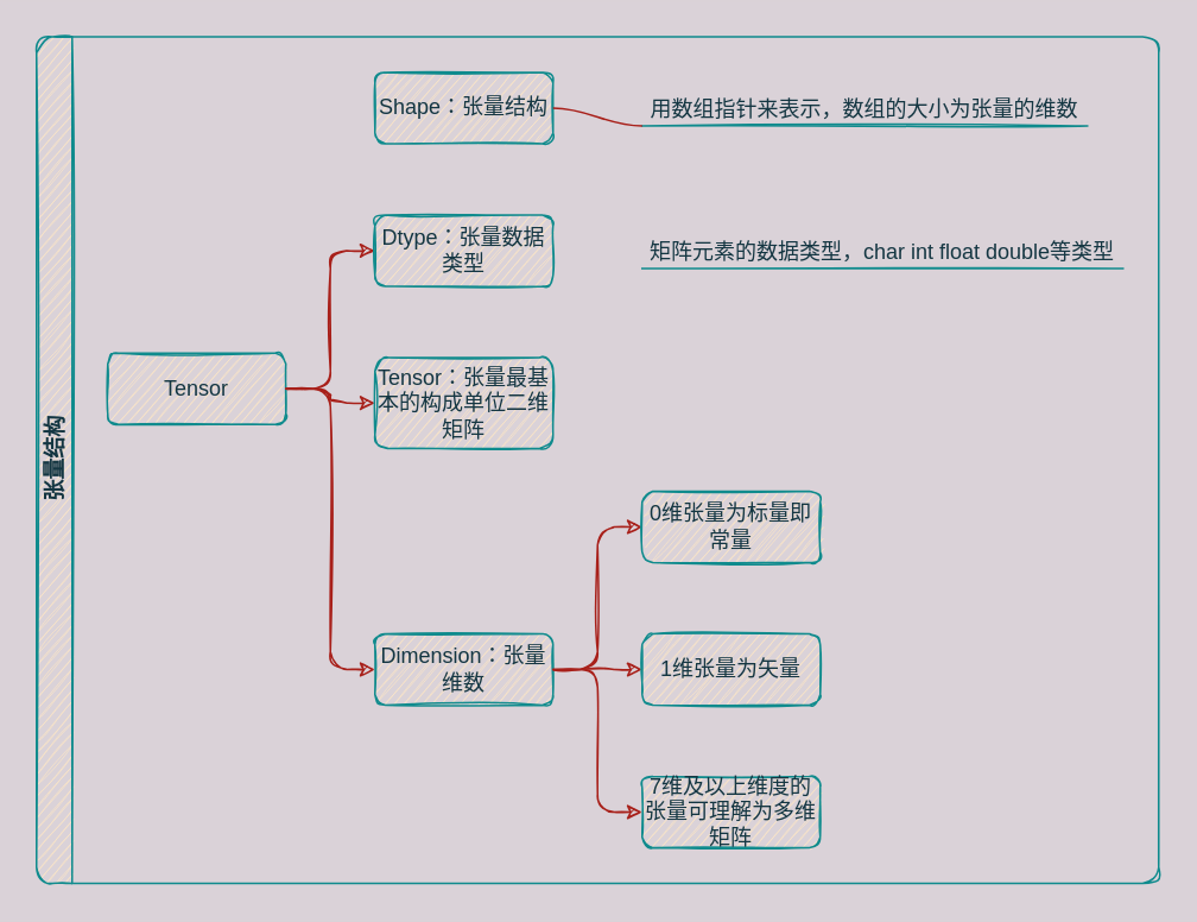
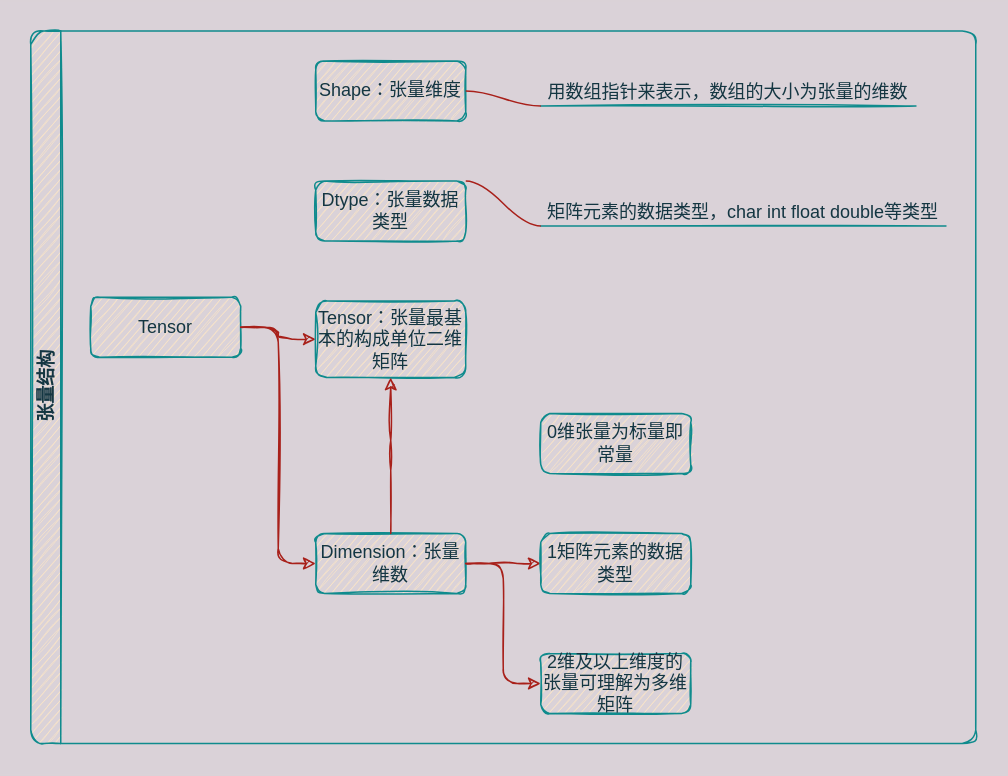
  <mxCell id="0" />
  <mxCell id="1" parent="0" />
  <mxCell id="2" value="张量结构&lt;br&gt;" style="swimlane;html=1;startSize=20;horizontal=0;childLayout=treeLayout;horizontalTree=1;resizable=0;containerType=tree;fillColor=#FAE5C7;strokeColor=#0F8B8D;fontColor=#143642;rounded=1;sketch=1;" parent="1" vertex="1"><mxGeometry x="20" y="20" width="630" height="475" as="geometry"><mxRectangle x="260" y="270" width="30" height="70" as="alternateBounds" /></mxGeometry></mxCell>
  <mxCell id="3" value="Tensor" style="whiteSpace=wrap;html=1;fillColor=#FAE5C7;strokeColor=#0F8B8D;fontColor=#143642;rounded=1;sketch=1;" parent="2" vertex="1"><mxGeometry x="40" y="177.5" width="100" height="40" as="geometry" /></mxCell>
- <mxCell id="4" value="Shape：张量结构" style="whiteSpace=wrap;html=1;fillColor=#FAE5C7;strokeColor=#0F8B8D;fontColor=#143642;rounded=1;sketch=1;" parent="2" vertex="1"><mxGeometry x="190" y="20" width="100" height="40" as="geometry" /></mxCell>
- <mxCell id="5" value="" style="edgeStyle=elbowEdgeStyle;elbow=horizontal;html=1;labelBackgroundColor=#DAD2D8;strokeColor=#A8201A;fontColor=#143642;sketch=1;" parent="2" source="3" target="6" edge="1"><mxGeometry relative="1" as="geometry" /></mxCell>
+ <mxCell id="4" value="Shape：张量维度" style="whiteSpace=wrap;html=1;fillColor=#FAE5C7;strokeColor=#0F8B8D;fontColor=#143642;rounded=1;sketch=1;" parent="2" vertex="1"><mxGeometry x="190" y="20" width="100" height="40" as="geometry" /></mxCell>
  <mxCell id="6" value="Dtype：张量数据类型" style="whiteSpace=wrap;html=1;fillColor=#FAE5C7;strokeColor=#0F8B8D;fontColor=#143642;rounded=1;sketch=1;" parent="2" vertex="1"><mxGeometry x="190" y="100" width="100" height="40" as="geometry" /></mxCell>
  <mxCell id="7" value="" style="edgeStyle=elbowEdgeStyle;elbow=horizontal;html=1;labelBackgroundColor=#DAD2D8;strokeColor=#A8201A;fontColor=#143642;sketch=1;" parent="2" source="3" target="8" edge="1"><mxGeometry relative="1" as="geometry"><mxPoint x="400" y="266.5" as="sourcePoint" /></mxGeometry></mxCell>
  <mxCell id="8" value="Tensor：张量最基本的构成单位二维矩阵" style="whiteSpace=wrap;html=1;fillColor=#FAE5C7;strokeColor=#0F8B8D;fontColor=#143642;rounded=1;sketch=1;" parent="2" vertex="1"><mxGeometry x="190" y="180" width="100" height="51" as="geometry" /></mxCell>
  <mxCell id="9" value="" style="edgeStyle=elbowEdgeStyle;elbow=horizontal;html=1;labelBackgroundColor=#DAD2D8;strokeColor=#A8201A;fontColor=#143642;sketch=1;" parent="2" source="3" target="10" edge="1"><mxGeometry relative="1" as="geometry"><mxPoint x="400" y="346.5" as="sourcePoint" /></mxGeometry></mxCell>
  <mxCell id="10" value="Dimension：张量维数" style="whiteSpace=wrap;html=1;fillColor=#FAE5C7;strokeColor=#0F8B8D;fontColor=#143642;rounded=1;sketch=1;" parent="2" vertex="1"><mxGeometry x="190" y="335" width="100" height="40" as="geometry" /></mxCell>
- <mxCell id="11" value="" style="edgeStyle=elbowEdgeStyle;elbow=horizontal;html=1;labelBackgroundColor=#DAD2D8;strokeColor=#A8201A;fontColor=#143642;sketch=1;" edge="1" target="12" source="10" parent="2"><mxGeometry relative="1" as="geometry"><mxPoint x="400" y="467.5" as="sourcePoint" /></mxGeometry></mxCell>
+ <mxCell id="11" value="" style="edgeStyle=elbowEdgeStyle;elbow=horizontal;html=1;labelBackgroundColor=#DAD2D8;strokeColor=#A8201A;fontColor=#143642;sketch=1;" edge="1" target="8" source="10" parent="2"><mxGeometry relative="1" as="geometry"><mxPoint x="400" y="467.5" as="sourcePoint" /></mxGeometry></mxCell>
  <mxCell id="12" value="0维张量为标量即常量" style="whiteSpace=wrap;html=1;fillColor=#FAE5C7;strokeColor=#0F8B8D;fontColor=#143642;rounded=1;sketch=1;" vertex="1" parent="2"><mxGeometry x="340" y="255" width="100" height="40" as="geometry" /></mxCell>
  <mxCell id="13" value="" style="edgeStyle=elbowEdgeStyle;elbow=horizontal;html=1;labelBackgroundColor=#DAD2D8;strokeColor=#A8201A;fontColor=#143642;sketch=1;" edge="1" target="14" source="10" parent="2"><mxGeometry relative="1" as="geometry"><mxPoint x="550" y="593" as="sourcePoint" /></mxGeometry></mxCell>
- <mxCell id="14" value="1维张量为矢量" style="whiteSpace=wrap;html=1;fillColor=#FAE5C7;strokeColor=#0F8B8D;fontColor=#143642;rounded=1;sketch=1;" vertex="1" parent="2"><mxGeometry x="340" y="335" width="100" height="40" as="geometry" /></mxCell>
+ <mxCell id="14" value="1矩阵元素的数据类型" style="whiteSpace=wrap;html=1;fillColor=#FAE5C7;strokeColor=#0F8B8D;fontColor=#143642;rounded=1;sketch=1;" vertex="1" parent="2"><mxGeometry x="340" y="335" width="100" height="40" as="geometry" /></mxCell>
  <mxCell id="15" value="" style="edgeStyle=elbowEdgeStyle;elbow=horizontal;html=1;labelBackgroundColor=#DAD2D8;strokeColor=#A8201A;fontColor=#143642;sketch=1;" edge="1" target="16" source="10" parent="2"><mxGeometry relative="1" as="geometry"><mxPoint x="550" y="609" as="sourcePoint" /></mxGeometry></mxCell>
- <mxCell id="16" value="7维及以上维度的张量可理解为多维矩阵&lt;br&gt;" style="whiteSpace=wrap;html=1;fillColor=#FAE5C7;strokeColor=#0F8B8D;fontColor=#143642;rounded=1;sketch=1;" vertex="1" parent="2"><mxGeometry x="340" y="415" width="100" height="40" as="geometry" /></mxCell>
+ <mxCell id="16" value="2维及以上维度的张量可理解为多维矩阵&lt;br&gt;" style="whiteSpace=wrap;html=1;fillColor=#FAE5C7;strokeColor=#0F8B8D;fontColor=#143642;rounded=1;sketch=1;" vertex="1" parent="2"><mxGeometry x="340" y="415" width="100" height="40" as="geometry" /></mxCell>
  <mxCell id="17" value="矩阵元素的数据类型，char int float double等类型" style="whiteSpace=wrap;html=1;shape=partialRectangle;top=0;left=0;bottom=1;right=0;points=[[0,1],[1,1]];fillColor=none;align=center;verticalAlign=bottom;routingCenterY=0.5;snapToPoint=1;recursiveResize=0;autosize=1;treeFolding=1;treeMoving=1;newEdgeStyle={&quot;edgeStyle&quot;:&quot;entityRelationEdgeStyle&quot;,&quot;startArrow&quot;:&quot;none&quot;,&quot;endArrow&quot;:&quot;none&quot;,&quot;segment&quot;:10,&quot;curved&quot;:1};rounded=1;sketch=1;strokeColor=#0F8B8D;fontColor=#143642;" parent="2" vertex="1"><mxGeometry x="340" y="110" width="270" height="20" as="geometry" /></mxCell>
+ <mxCell id="18" value="" style="edgeStyle=entityRelationEdgeStyle;startArrow=none;endArrow=none;segment=10;curved=1;strokeColor=#A8201A;fillColor=#FAE5C7;fontColor=#143642;exitX=1;exitY=0;exitDx=0;exitDy=0;" parent="2" source="6" target="17" edge="1"><mxGeometry relative="1" as="geometry"><mxPoint x="50" y="100" as="sourcePoint" /></mxGeometry></mxCell>
  <mxCell id="19" value="用数组指针来表示，数组的大小为张量的维数" style="whiteSpace=wrap;html=1;shape=partialRectangle;top=0;left=0;bottom=1;right=0;points=[[0,1],[1,1]];fillColor=none;align=center;verticalAlign=bottom;routingCenterY=0.5;snapToPoint=1;recursiveResize=0;autosize=1;treeFolding=1;treeMoving=1;newEdgeStyle={&quot;edgeStyle&quot;:&quot;entityRelationEdgeStyle&quot;,&quot;startArrow&quot;:&quot;none&quot;,&quot;endArrow&quot;:&quot;none&quot;,&quot;segment&quot;:10,&quot;curved&quot;:1};rounded=1;sketch=1;strokeColor=#0F8B8D;fontColor=#143642;" parent="2" vertex="1"><mxGeometry x="340" y="30" width="250" height="20" as="geometry" /></mxCell>
  <mxCell id="20" value="" style="edgeStyle=entityRelationEdgeStyle;startArrow=none;endArrow=none;segment=10;curved=1;strokeColor=#A8201A;fillColor=#FAE5C7;fontColor=#143642;exitX=1;exitY=0.5;exitDx=0;exitDy=0;" parent="2" target="19" edge="1" source="4"><mxGeometry relative="1" as="geometry"><mxPoint x="320" y="40" as="sourcePoint" /></mxGeometry></mxCell>
